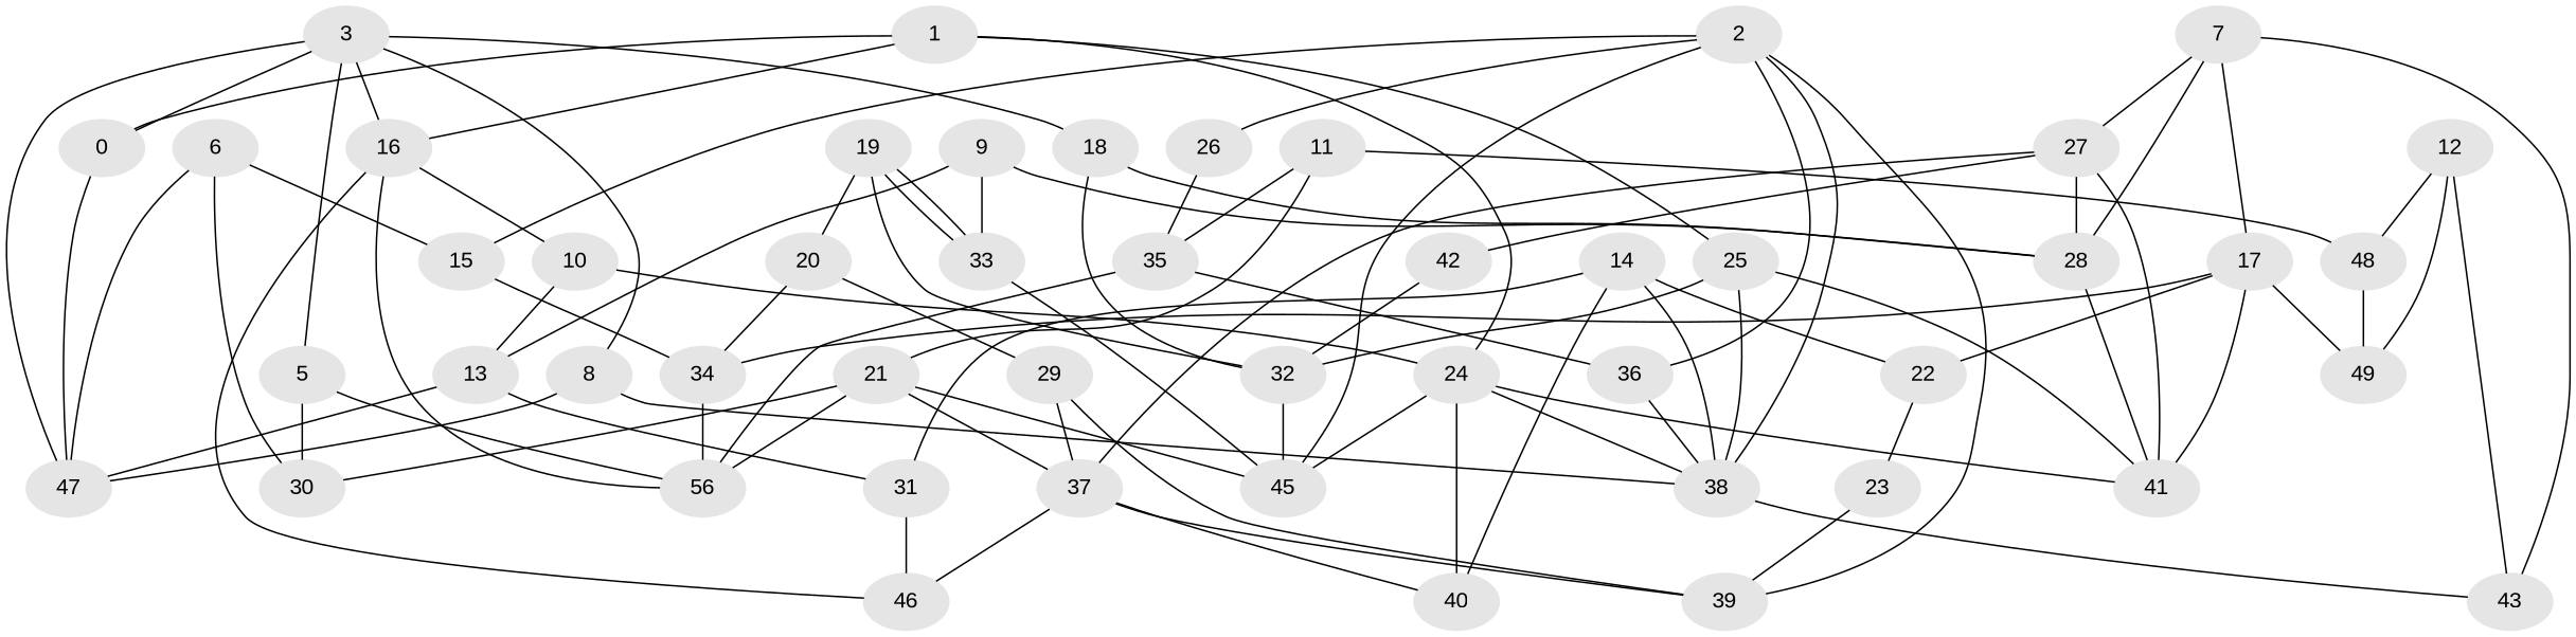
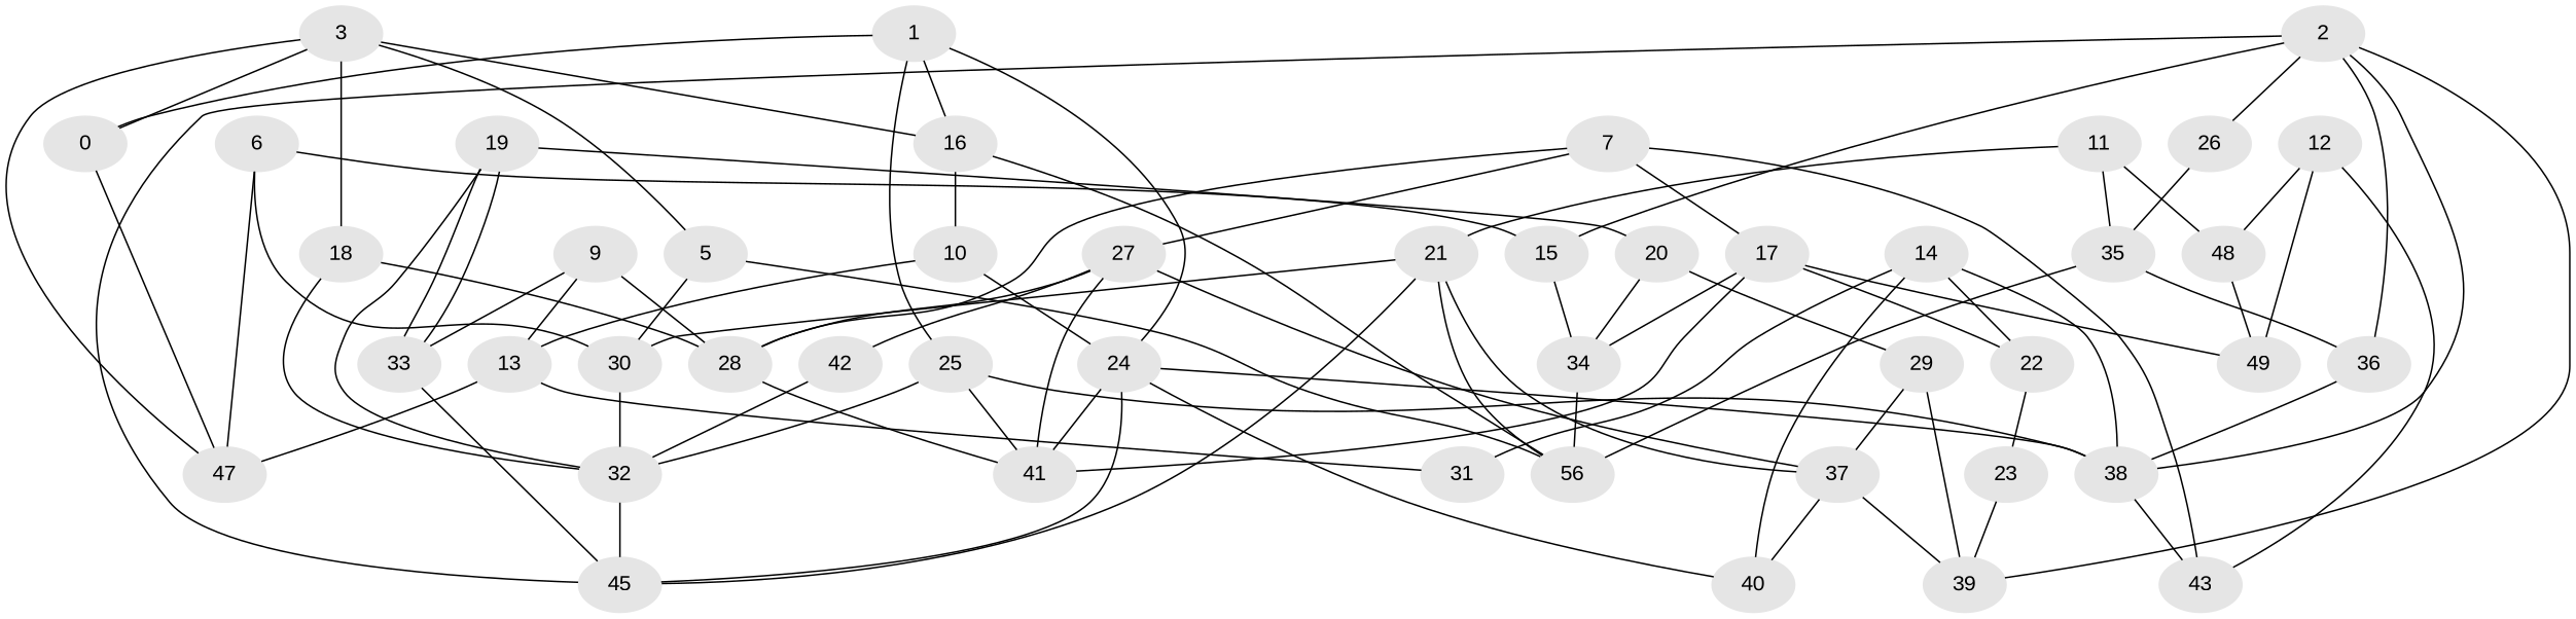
  graph {
    fontname="Liberation Sans"
    node [color=gray90 fontname="Liberation Sans" style=filled]
    edge [fontname="Liberation Sans"]
    n1 [label=0]
    1
    16
    24
    25
    47
    n7 [label=56]
    10
-   46
    38
    45
    40
    41
    32
    2
    15
    26
    36
    39
    34
    35
    43
    3
    5
-   8
    18
    30
    28
    6
    7
    17
    27
    49
    22
    37
    42
    9
    13
    33
    31
    11
    21
    48
    12
    14
    23
    19
    20
    29
    n1 -- 47
    1 -- n1
    1 -- 16
    1 -- 24
    1 -- 25
    16 -- n7
    16 -- 10
-   16 -- 46
    24 -- 38
    24 -- 45
    24 -- 40
    24 -- 41
    25 -- 38
    25 -- 41
    25 -- 32
    10 -- 24
    10 -- 13
    38 -- 43
    32 -- 45
    2 -- 38
    2 -- 45
    2 -- 15
    2 -- 26
    2 -- 36
    2 -- 39
    15 -- 34
    26 -- 35
    36 -- 38
    34 -- n7
    35 -- n7
    35 -- 36
    3 -- n1
    3 -- 16
    3 -- 47
    3 -- 5
-   3 -- 8
    3 -- 18
    5 -- n7
    5 -- 30
-   8 -- 47
-   8 -- 38
    18 -- 32
    18 -- 28
+   30 -- 32
    28 -- 41
    6 -- 47
    6 -- 15
    6 -- 30
    7 -- 43
    7 -- 28
    7 -- 17
    7 -- 27
    17 -- 41
    17 -- 34
    17 -- 49
    17 -- 22
    27 -- 41
    27 -- 28
    27 -- 37
    27 -- 42
    22 -- 23
-   37 -- 46
    37 -- 40
    37 -- 39
    42 -- 32
    9 -- 28
    9 -- 13
    9 -- 33
    13 -- 47
    13 -- 31
    33 -- 45
-   31 -- 46
    11 -- 35
    11 -- 21
    11 -- 48
    21 -- n7
    21 -- 45
    21 -- 30
    21 -- 37
    48 -- 49
    12 -- 43
    12 -- 49
    12 -- 48
    14 -- 38
    14 -- 40
    14 -- 22
    14 -- 31
    23 -- 39
    19 -- 32
    19 -- 33
    19 -- 33
    19 -- 20
    20 -- 34
    20 -- 29
    29 -- 39
    29 -- 37
  }
